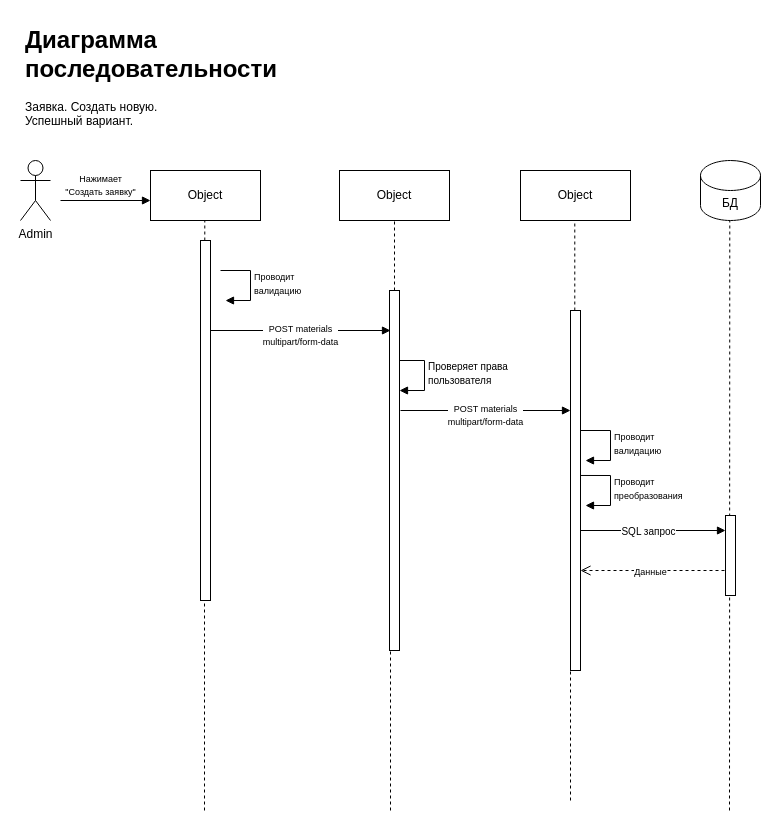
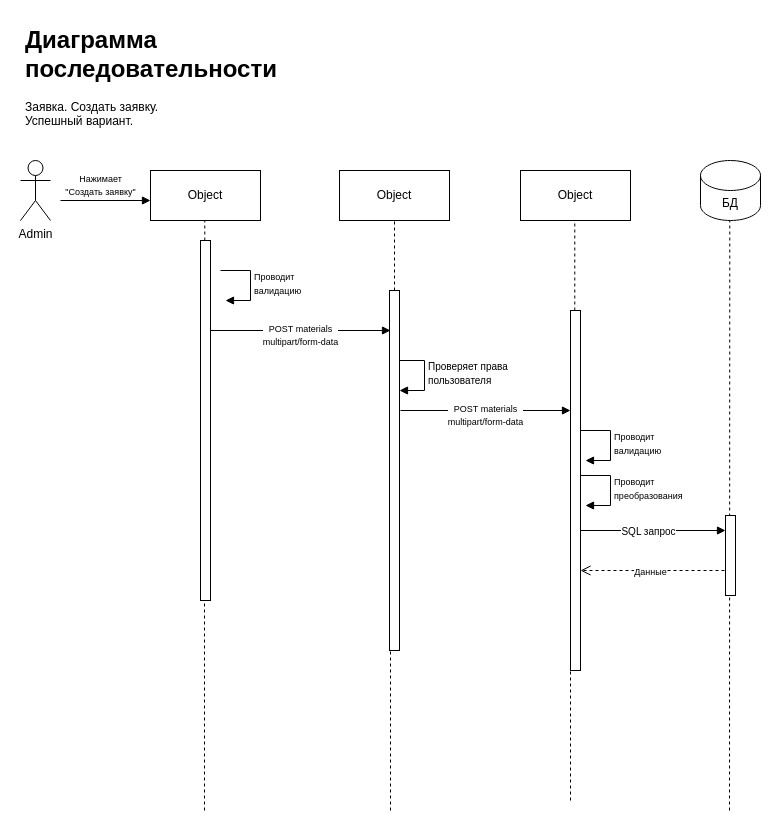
  <mxCell id="0" />
  <mxCell id="1" parent="0" />
  <mxCell id="2" value="Admin" style="shape=umlActor;verticalLabelPosition=bottom;verticalAlign=top;html=1;outlineConnect=0;" vertex="1" parent="1"><mxGeometry x="20" y="160" width="30" height="60" as="geometry" /></mxCell>
  <mxCell id="3" value="Object" style="html=1;whiteSpace=wrap;" vertex="1" parent="1"><mxGeometry x="520" y="170" width="110" height="50" as="geometry" /></mxCell>
  <mxCell id="4" value="Object" style="html=1;whiteSpace=wrap;" vertex="1" parent="1"><mxGeometry x="339" y="170" width="110" height="50" as="geometry" /></mxCell>
  <mxCell id="5" value="Object" style="html=1;whiteSpace=wrap;" vertex="1" parent="1"><mxGeometry x="150" y="170" width="110" height="50" as="geometry" /></mxCell>
  <mxCell id="6" value="БД" style="shape=cylinder3;whiteSpace=wrap;html=1;boundedLbl=1;backgroundOutline=1;size=15;" vertex="1" parent="1"><mxGeometry x="700" y="160" width="60" height="60" as="geometry" /></mxCell>
- <mxCell id="7" value="&lt;h1&gt;Диаграмма последовательности&lt;/h1&gt;&lt;p&gt;Заявка. Создать новую. &lt;br&gt;Успешный вариант.&lt;/p&gt;" style="text;html=1;strokeColor=none;fillColor=none;spacing=5;spacingTop=-20;whiteSpace=wrap;overflow=hidden;rounded=0;" vertex="1" parent="1"><mxGeometry x="20" y="20" width="270" height="120" as="geometry" /></mxCell>
+ <mxCell id="7" value="&lt;h1&gt;Диаграмма последовательности&lt;/h1&gt;&lt;p&gt;Заявка. Создать заявку. &lt;br&gt;Успешный вариант.&lt;/p&gt;" style="text;html=1;strokeColor=none;fillColor=none;spacing=5;spacingTop=-20;whiteSpace=wrap;overflow=hidden;rounded=0;" vertex="1" parent="1"><mxGeometry x="20" y="20" width="270" height="120" as="geometry" /></mxCell>
  <mxCell id="8" value="" style="endArrow=none;dashed=1;html=1;rounded=0;" edge="1" parent="1" source="14"><mxGeometry width="50" height="50" relative="1" as="geometry"><mxPoint x="204" y="810" as="sourcePoint" /><mxPoint x="204.29" y="220" as="targetPoint" /></mxGeometry></mxCell>
  <mxCell id="9" value="" style="endArrow=none;dashed=1;html=1;rounded=0;" edge="1" parent="1" source="19"><mxGeometry width="50" height="50" relative="1" as="geometry"><mxPoint x="390" y="810" as="sourcePoint" /><mxPoint x="394" y="220" as="targetPoint" /></mxGeometry></mxCell>
  <mxCell id="10" value="" style="endArrow=none;dashed=1;html=1;rounded=0;" edge="1" parent="1"><mxGeometry width="50" height="50" relative="1" as="geometry"><mxPoint x="729" y="810" as="sourcePoint" /><mxPoint x="729.29" y="220" as="targetPoint" /></mxGeometry></mxCell>
  <mxCell id="11" value="" style="endArrow=none;dashed=1;html=1;rounded=0;" edge="1" parent="1" source="22"><mxGeometry width="50" height="50" relative="1" as="geometry"><mxPoint x="570" y="800" as="sourcePoint" /><mxPoint x="574.29" y="220" as="targetPoint" /></mxGeometry></mxCell>
  <mxCell id="12" value="&lt;font style=&quot;font-size: 9px;&quot;&gt;Нажимает &lt;br&gt;&lt;/font&gt;&lt;font style=&quot;font-size: 9px;&quot;&gt;&quot;Создать заявку&quot;&lt;/font&gt;" style="html=1;verticalAlign=bottom;endArrow=block;curved=0;rounded=0;" edge="1" parent="1"><mxGeometry x="-0.111" width="80" relative="1" as="geometry"><mxPoint x="60" y="200" as="sourcePoint" /><mxPoint x="150" y="200" as="targetPoint" /><mxPoint as="offset" /></mxGeometry></mxCell>
  <mxCell id="13" value="" style="endArrow=none;dashed=1;html=1;rounded=0;" edge="1" parent="1" target="14"><mxGeometry width="50" height="50" relative="1" as="geometry"><mxPoint x="204" y="810" as="sourcePoint" /><mxPoint x="204.29" y="220" as="targetPoint" /></mxGeometry></mxCell>
  <mxCell id="14" value="" style="html=1;points=[[0,0,0,0,5],[0,1,0,0,-5],[1,0,0,0,5],[1,1,0,0,-5]];perimeter=orthogonalPerimeter;outlineConnect=0;targetShapes=umlLifeline;portConstraint=eastwest;newEdgeStyle={&quot;curved&quot;:0,&quot;rounded&quot;:0};" vertex="1" parent="1"><mxGeometry x="200" y="240" width="10" height="360" as="geometry" /></mxCell>
  <mxCell id="15" value="&lt;font style=&quot;font-size: 9px;&quot;&gt;Проводит &lt;br&gt;валидацию&lt;/font&gt;" style="html=1;align=left;spacingLeft=2;endArrow=block;rounded=0;edgeStyle=orthogonalEdgeStyle;curved=0;rounded=0;" edge="1" parent="1"><mxGeometry relative="1" as="geometry"><mxPoint x="580" y="430" as="sourcePoint" /><Array as="points"><mxPoint x="610" y="460" /></Array><mxPoint x="585" y="460.034" as="targetPoint" /></mxGeometry></mxCell>
  <mxCell id="16" value="&lt;font style=&quot;font-size: 9px;&quot;&gt;POST materials&lt;br&gt;multipart/form-data&lt;/font&gt;" style="html=1;verticalAlign=bottom;endArrow=block;curved=0;rounded=0;" edge="1" parent="1"><mxGeometry y="-20" width="80" relative="1" as="geometry"><mxPoint x="210" y="330" as="sourcePoint" /><mxPoint x="390" y="330" as="targetPoint" /><mxPoint as="offset" /></mxGeometry></mxCell>
  <mxCell id="17" value="&lt;font size=&quot;1&quot;&gt;Проверяет права&lt;br&gt;пользователя&lt;br&gt;&lt;/font&gt;" style="html=1;align=left;spacingLeft=2;endArrow=block;rounded=0;edgeStyle=orthogonalEdgeStyle;curved=0;rounded=0;" edge="1" parent="1"><mxGeometry relative="1" as="geometry"><mxPoint x="394" y="360" as="sourcePoint" /><Array as="points"><mxPoint x="424" y="390" /></Array><mxPoint x="399" y="390.034" as="targetPoint" /></mxGeometry></mxCell>
  <mxCell id="18" value="" style="endArrow=none;dashed=1;html=1;rounded=0;" edge="1" parent="1" target="19"><mxGeometry width="50" height="50" relative="1" as="geometry"><mxPoint x="390" y="810" as="sourcePoint" /><mxPoint x="394" y="220" as="targetPoint" /></mxGeometry></mxCell>
  <mxCell id="19" value="" style="html=1;points=[[0,0,0,0,5],[0,1,0,0,-5],[1,0,0,0,5],[1,1,0,0,-5]];perimeter=orthogonalPerimeter;outlineConnect=0;targetShapes=umlLifeline;portConstraint=eastwest;newEdgeStyle={&quot;curved&quot;:0,&quot;rounded&quot;:0};" vertex="1" parent="1"><mxGeometry x="389" y="290" width="10" height="360" as="geometry" /></mxCell>
  <mxCell id="20" value="&lt;font style=&quot;font-size: 9px;&quot;&gt;Проводит &lt;br&gt;валидацию&lt;/font&gt;" style="html=1;align=left;spacingLeft=2;endArrow=block;rounded=0;edgeStyle=orthogonalEdgeStyle;curved=0;rounded=0;" edge="1" parent="1"><mxGeometry relative="1" as="geometry"><mxPoint x="220" y="270" as="sourcePoint" /><Array as="points"><mxPoint x="250" y="300" /></Array><mxPoint x="225" y="300.034" as="targetPoint" /></mxGeometry></mxCell>
  <mxCell id="21" value="" style="endArrow=none;dashed=1;html=1;rounded=0;" edge="1" parent="1" target="22"><mxGeometry width="50" height="50" relative="1" as="geometry"><mxPoint x="570" y="800" as="sourcePoint" /><mxPoint x="574.29" y="220" as="targetPoint" /></mxGeometry></mxCell>
  <mxCell id="22" value="" style="html=1;points=[[0,0,0,0,5],[0,1,0,0,-5],[1,0,0,0,5],[1,1,0,0,-5]];perimeter=orthogonalPerimeter;outlineConnect=0;targetShapes=umlLifeline;portConstraint=eastwest;newEdgeStyle={&quot;curved&quot;:0,&quot;rounded&quot;:0};" vertex="1" parent="1"><mxGeometry x="570" y="310" width="10" height="360" as="geometry" /></mxCell>
  <mxCell id="23" value="&lt;font style=&quot;font-size: 9px;&quot;&gt;POST materials&lt;br&gt;multipart/form-data&lt;/font&gt;" style="html=1;verticalAlign=bottom;endArrow=block;curved=0;rounded=0;" edge="1" parent="1" target="22"><mxGeometry y="-20" width="80" relative="1" as="geometry"><mxPoint x="400" y="410" as="sourcePoint" /><mxPoint x="560" y="410" as="targetPoint" /><mxPoint as="offset" /></mxGeometry></mxCell>
  <mxCell id="24" value="&lt;font style=&quot;font-size: 9px;&quot;&gt;Проводит &lt;br&gt;преобразования&lt;br&gt;&lt;/font&gt;" style="html=1;align=left;spacingLeft=2;endArrow=block;rounded=0;edgeStyle=orthogonalEdgeStyle;curved=0;rounded=0;" edge="1" parent="1"><mxGeometry relative="1" as="geometry"><mxPoint x="580" y="474.98" as="sourcePoint" /><Array as="points"><mxPoint x="610" y="504.98" /></Array><mxPoint x="585" y="505.014" as="targetPoint" /></mxGeometry></mxCell>
  <mxCell id="25" value="&lt;font size=&quot;1&quot;&gt;SQL запрос&lt;/font&gt;" style="html=1;verticalAlign=bottom;endArrow=block;curved=0;rounded=0;" edge="1" parent="1"><mxGeometry x="-0.067" y="-10" width="80" relative="1" as="geometry"><mxPoint x="580" y="530" as="sourcePoint" /><mxPoint x="725" y="530" as="targetPoint" /><mxPoint as="offset" /></mxGeometry></mxCell>
  <mxCell id="26" value="&lt;font style=&quot;font-size: 9px;&quot;&gt;Данные&lt;/font&gt;" style="html=1;verticalAlign=bottom;endArrow=open;dashed=1;endSize=8;curved=0;rounded=0;" edge="1" parent="1" target="22"><mxGeometry x="0.067" y="10" relative="1" as="geometry"><mxPoint x="730" y="570" as="sourcePoint" /><mxPoint x="650" y="570" as="targetPoint" /><mxPoint as="offset" /></mxGeometry></mxCell>
  <mxCell id="27" value="" style="html=1;points=[[0,0,0,0,5],[0,1,0,0,-5],[1,0,0,0,5],[1,1,0,0,-5]];perimeter=orthogonalPerimeter;outlineConnect=0;targetShapes=umlLifeline;portConstraint=eastwest;newEdgeStyle={&quot;curved&quot;:0,&quot;rounded&quot;:0};" vertex="1" parent="1"><mxGeometry x="725" y="515" width="10" height="80" as="geometry" /></mxCell>
